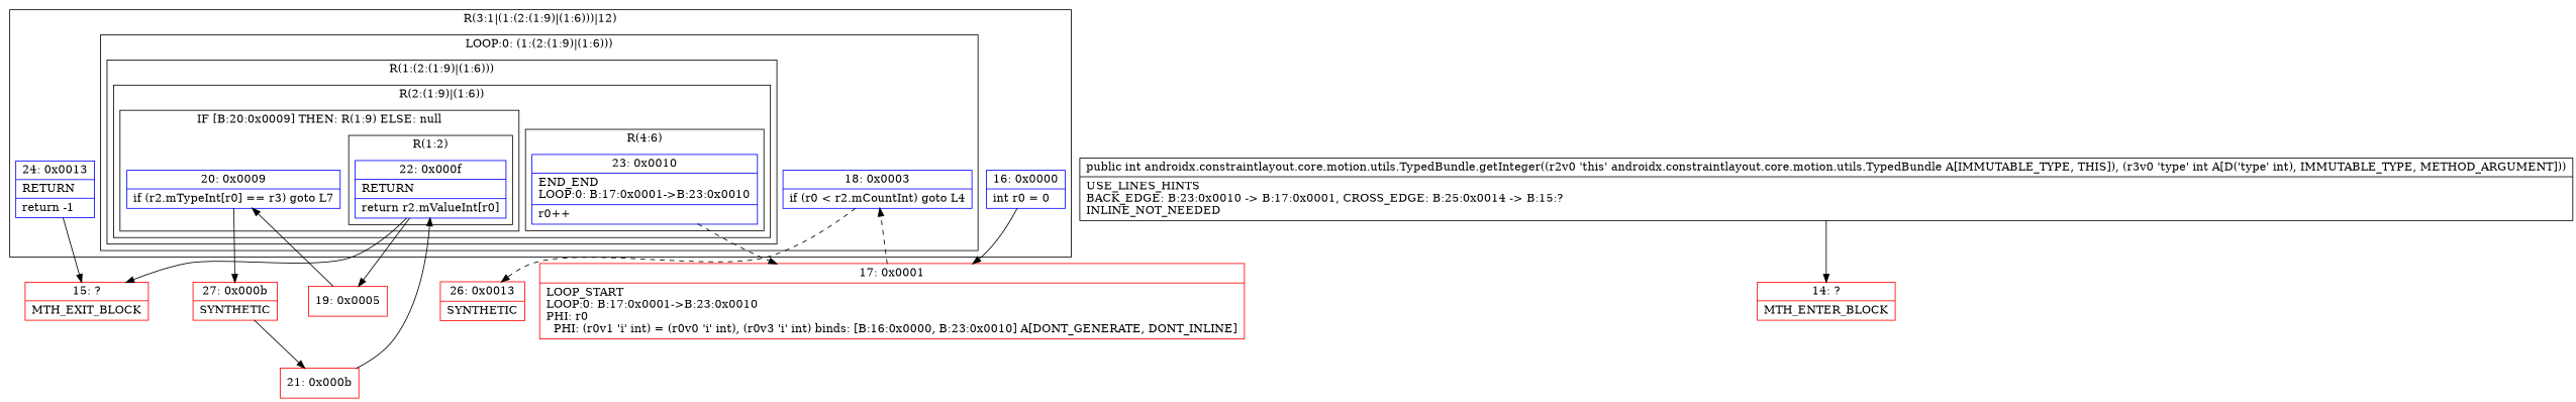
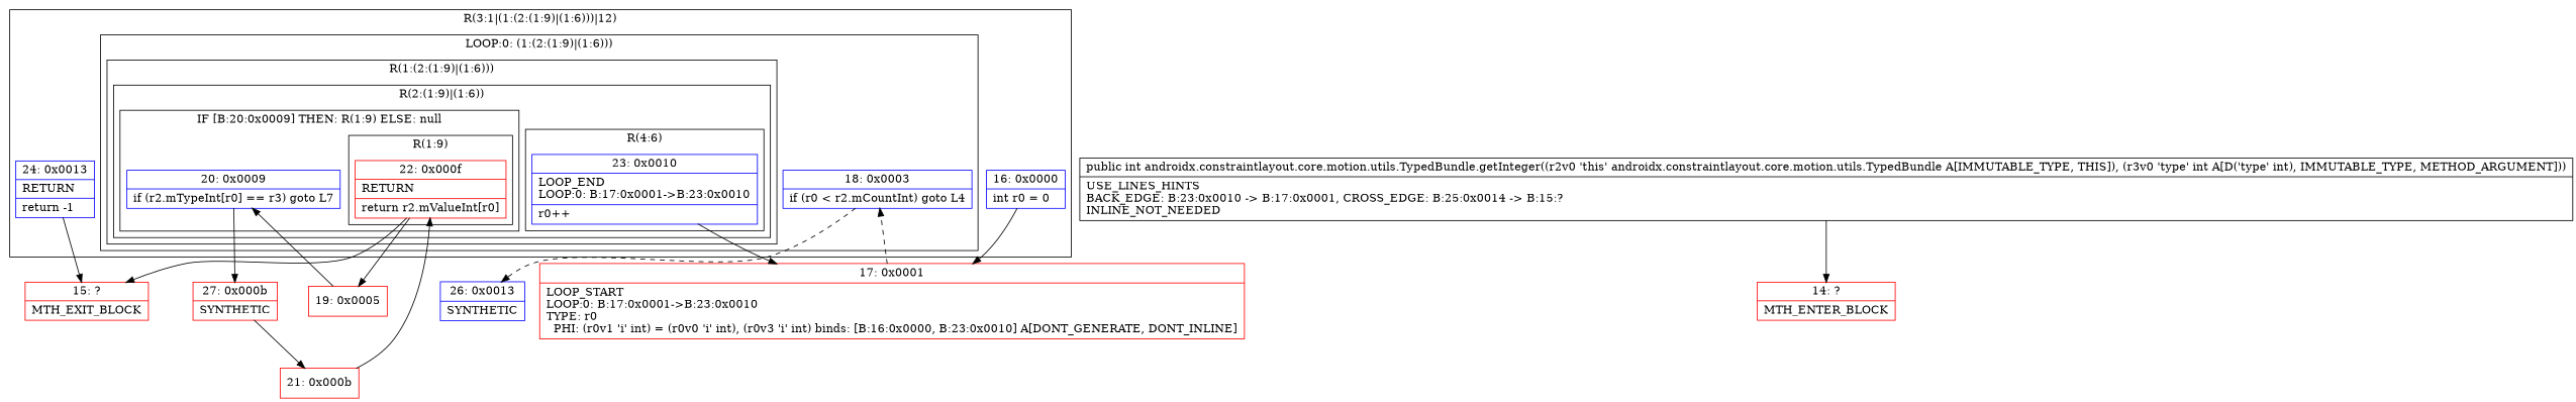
  digraph {
    node [color=red shape=record]
-   n1 [color=blue label="{22\:\ 0x000f|RETURN\l|return r2.mValueInt[r0]\l}"]
+   n1 [label="{22\:\ 0x000f|RETURN\l|return r2.mValueInt[r0]\l}"]
    n2 [color=blue label="{20\:\ 0x0009|if (r2.mTypeInt[r0] == r3) goto L7\l}"]
-   n3 [color=blue label="{23\:\ 0x0010|END_END\lLOOP:0: B:17:0x0001\-\>B:23:0x0010\l|r0++\l}"]
+   n3 [color=blue label="{23\:\ 0x0010|LOOP_END\lLOOP:0: B:17:0x0001\-\>B:23:0x0010\l|r0++\l}"]
    n4 [color=blue label="{18\:\ 0x0003|if (r0 \< r2.mCountInt) goto L4\l}"]
    n5 [color=blue label="{16\:\ 0x0000|int r0 = 0\l}"]
    n6 [color=blue label="{24\:\ 0x0013|RETURN\l|return \-1\l}"]
    n7 [label="{19\:\ 0x0005}"]
    n8 [label="{15\:\ ?|MTH_EXIT_BLOCK\l}"]
    n9 [label="{27\:\ 0x000b|SYNTHETIC\l}"]
-   n10 [label="{17\:\ 0x0001|LOOP_START\lLOOP:0: B:17:0x0001\-\>B:23:0x0010\lPHI: r0 \l  PHI: (r0v1 'i' int) = (r0v0 'i' int), (r0v3 'i' int) binds: [B:16:0x0000, B:23:0x0010] A[DONT_GENERATE, DONT_INLINE]\l}"]
-   n11 [label="{26\:\ 0x0013|SYNTHETIC\l}"]
+   n10 [label="{17\:\ 0x0001|LOOP_START\lLOOP:0: B:17:0x0001\-\>B:23:0x0010\lTYPE: r0 \l  PHI: (r0v1 'i' int) = (r0v0 'i' int), (r0v3 'i' int) binds: [B:16:0x0000, B:23:0x0010] A[DONT_GENERATE, DONT_INLINE]\l}"]
+   n11 [color=blue label="{26\:\ 0x0013|SYNTHETIC\l}"]
    n12 [label="{21\:\ 0x000b}"]
    n13 [label="{14\:\ ?|MTH_ENTER_BLOCK\l}"]
    n14 [label="{public int androidx.constraintlayout.core.motion.utils.TypedBundle.getInteger((r2v0 'this' androidx.constraintlayout.core.motion.utils.TypedBundle A[IMMUTABLE_TYPE, THIS]), (r3v0 'type' int A[D('type' int), IMMUTABLE_TYPE, METHOD_ARGUMENT]))  | USE_LINES_HINTS\lBACK_EDGE: B:23:0x0010 \-\> B:17:0x0001, CROSS_EDGE: B:25:0x0014 \-\> B:15:?\lINLINE_NOT_NEEDED\l}" color=""]
    subgraph cluster_1 {
      label="R(3:1|(1:(2:(1:9)|(1:6)))|12)"
      n5
      n6
      subgraph cluster_2 {
        label="LOOP:0: (1:(2:(1:9)|(1:6)))"
        n4
        subgraph cluster_3 {
          label="R(1:(2:(1:9)|(1:6)))"
          subgraph cluster_4 {
            label="R(2:(1:9)|(1:6))"
            subgraph cluster_5 {
              label="IF [B:20:0x0009] THEN: R(1:9) ELSE: null"
              n2
              subgraph cluster_6 {
-               label="R(1:2)"
+               label="R(1:9)"
                n1
              }
            }
            subgraph cluster_7 {
              label="R(4:6)"
              n3
            }
          }
        }
      }
    }
    n1 -> n7
    n1 -> n8
    n2 -> n9
-   n3 -> n10 [style=dashed]
+   n3 -> n10
    n4 -> n11 [style=dashed]
    n5 -> n10
    n6 -> n8
    n7 -> n2
    n9 -> n12
    n10 -> n4 [style=dashed]
    n12 -> n1
    n14 -> n13
  }
